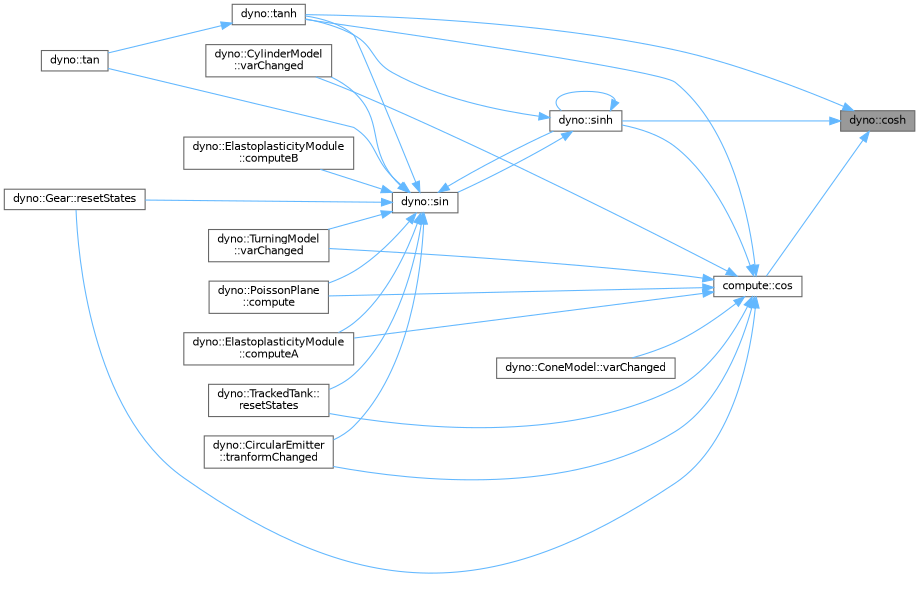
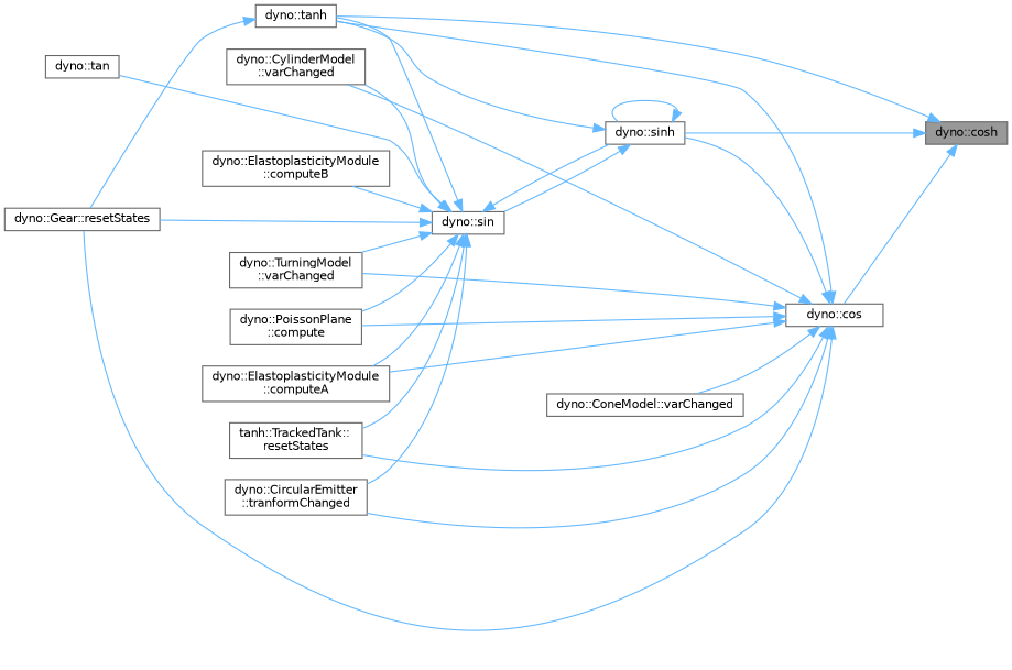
  digraph {
    rankdir=RL
    node [color=grey40 fillcolor=white fontname=Helvetica fontsize=10 shape=box style=filled]
    edge [color=steelblue1 dir=back fontname=Helvetica fontsize=10 labelfontname=Helvetica labelfontsize=10 style=solid]
    n1 [color=gray40 fillcolor=grey60 fontcolor=black height=0.2 label="dyno::cosh" width=0.4]
-   n2 [height=0.2 label="compute::cos" width=0.4]
+   n2 [height=0.2 label="dyno::cos" width=0.4]
    n3 [height=0.2 label="dyno::sinh" width=0.4]
    n4 [height=0.2 label="dyno::tanh" width=0.4]
    n5 [height=0.2 label="dyno::PoissonPlane\l::compute" width=0.4]
    n6 [height=0.2 label="dyno::ElastoplasticityModule\l::computeA" width=0.4]
    n7 [height=0.2 label="dyno::Gear::resetStates" width=0.4]
-   n8 [height=0.2 label="dyno::TrackedTank::\lresetStates" width=0.4]
+   n8 [height=0.2 label="tanh::TrackedTank::\lresetStates" width=0.4]
    n9 [height=0.2 label="dyno::CircularEmitter\l::tranformChanged" width=0.4]
    n10 [height=0.2 label="dyno::ConeModel::varChanged" width=0.4]
    n11 [height=0.2 label="dyno::CylinderModel\l::varChanged" width=0.4]
    n12 [height=0.2 label="dyno::TurningModel\l::varChanged" width=0.4]
    n13 [height=0.2 label="dyno::sin" width=0.4]
    n14 [height=0.2 label="dyno::tan" width=0.4]
    n15 [height=0.2 label="dyno::ElastoplasticityModule\l::computeB" width=0.4]
    n1 -> n2
    n1 -> n3
    n1 -> n4
    n2 -> n3
    n2 -> n4
    n2 -> n5
    n2 -> n6
    n2 -> n7
    n2 -> n8
    n2 -> n9
    n2 -> n10
    n2 -> n11
    n2 -> n12
    n3 -> n3
    n3 -> n4
    n3 -> n13
-   n4 -> n14
+   n4 -> n7
    n13 -> n3
    n13 -> n4
    n13 -> n5
    n13 -> n6
    n13 -> n7
    n13 -> n8
    n13 -> n9
    n13 -> n11
    n13 -> n12
    n13 -> n14
    n13 -> n15
  }
